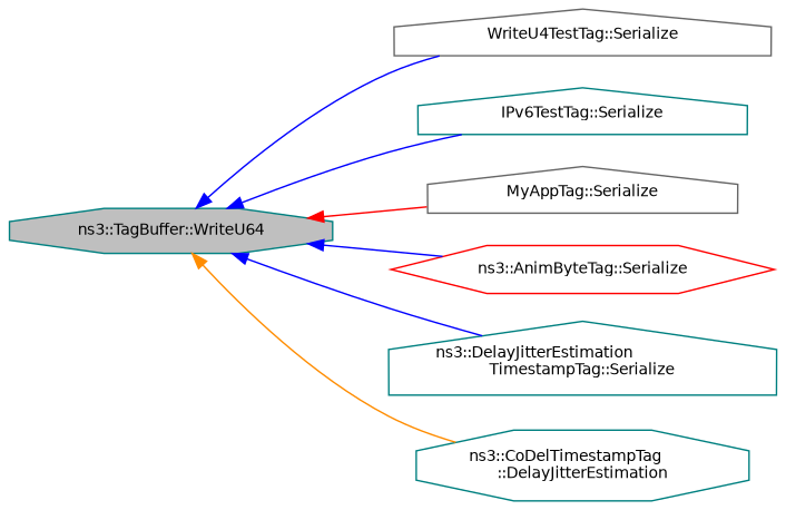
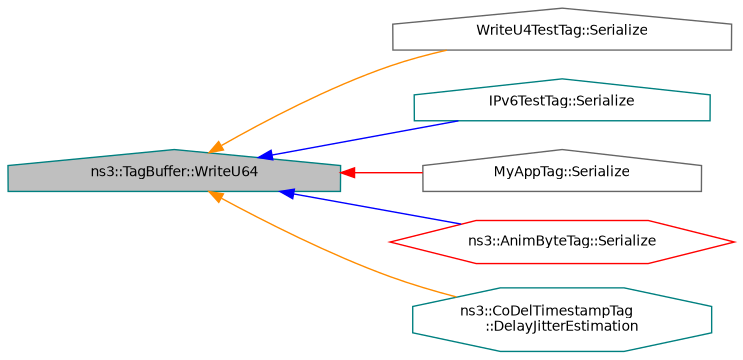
  digraph {
    rankdir=LR
    node [color=teal fillcolor=white fontname=Helvetica fontsize=10 shape=house style=filled]
    edge [color=blue dir=back fontname=Helvetica fontsize=10 labelfontname=Helvetica labelfontsize=10 style=solid]
-   n1 [fillcolor=grey75 fontcolor=black height=0.2 label="ns3::TagBuffer::WriteU64" shape=octagon width=0.4]
+   n1 [fillcolor=grey75 fontcolor=black height=0.2 label="ns3::TagBuffer::WriteU64" width=0.4]
    n2 [color=gray40 height=0.2 label="WriteU4TestTag::Serialize" width=0.4]
    n3 [height=0.2 label="IPv6TestTag::Serialize" width=0.4]
    n4 [color=gray40 height=0.2 label="MyAppTag::Serialize" width=0.4]
    n5 [color=red height=0.2 label="ns3::AnimByteTag::Serialize" shape=hexagon width=0.4]
-   n6 [height=0.2 label="ns3::DelayJitterEstimation\lTimestampTag::Serialize" width=0.4]
    n7 [height=0.2 label="ns3::CoDelTimestampTag\l::DelayJitterEstimation" shape=octagon width=0.4]
-   n1 -> n2
+   n1 -> n2 [color=darkorange]
    n1 -> n3
    n1 -> n4 [color=red]
    n1 -> n5
-   n1 -> n6
    n1 -> n7 [color=darkorange]
  }
